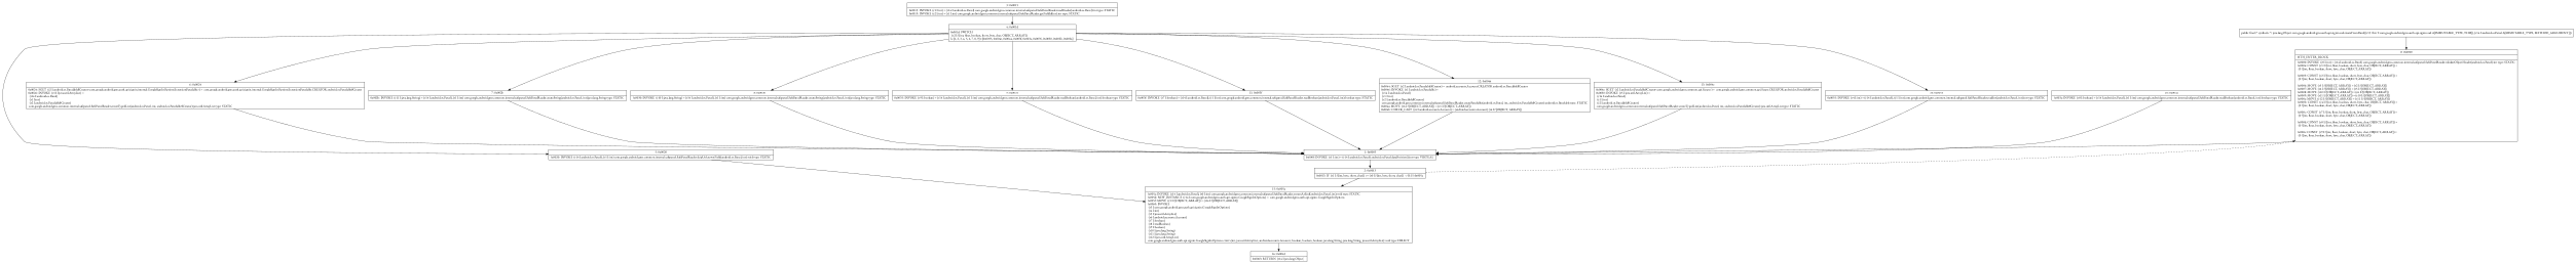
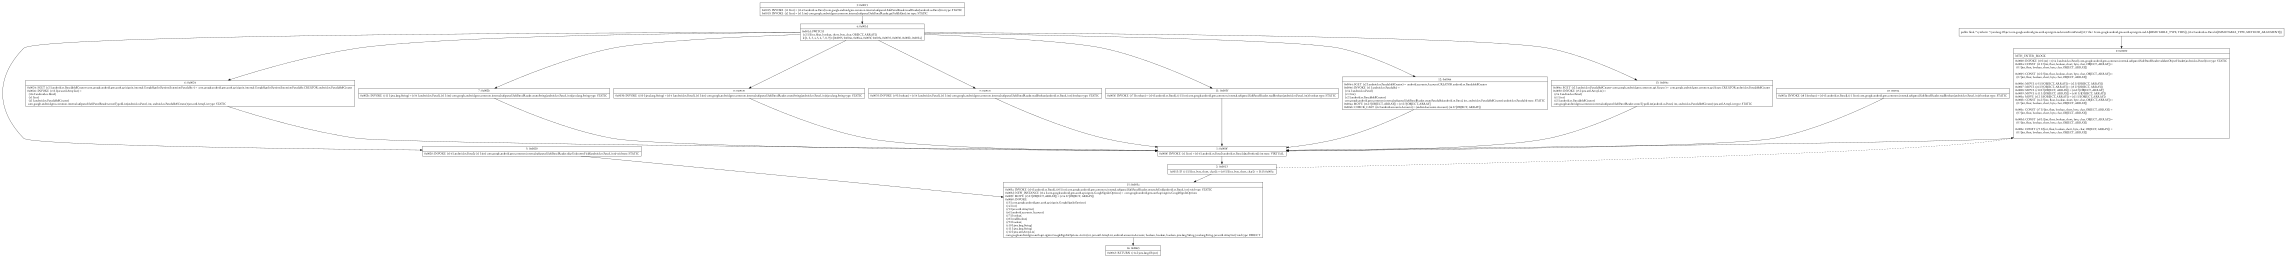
  digraph {
    fontname="EB Garamond"
    node [fontname="EB Garamond" shape=record]
    edge [fontname="EB Garamond"]
    n1 [label="{0\:\ 0x0000|MTH_ENTER_BLOCK\l|0x0000: INVOKE  (r0 I:int) = (r14 I:android.os.Parcel) com.google.android.gms.common.internal.safeparcel.SafeParcelReader.validateObjectHeader(android.os.Parcel):int type: STATIC \l0x0004: CONST  (r1 I:?[int, float, boolean, short, byte, char, OBJECT, ARRAY]) = \l  (0 ?[int, float, boolean, short, byte, char, OBJECT, ARRAY])\l \l0x0005: CONST  (r2 I:?[int, float, boolean, short, byte, char, OBJECT, ARRAY]) = \l  (0 ?[int, float, boolean, short, byte, char, OBJECT, ARRAY])\l \l0x0006: MOVE  (r5 I:?[OBJECT, ARRAY]) = (r2 I:?[OBJECT, ARRAY]) \l0x0007: MOVE  (r6 I:?[OBJECT, ARRAY]) = (r5 I:?[OBJECT, ARRAY]) \l0x0008: MOVE  (r10 I:?[OBJECT, ARRAY]) = (r6 I:?[OBJECT, ARRAY]) \l0x0009: MOVE  (r11 I:?[OBJECT, ARRAY]) = (r10 I:?[OBJECT, ARRAY]) \l0x000a: MOVE  (r12 I:?[OBJECT, ARRAY]) = (r11 I:?[OBJECT, ARRAY]) \l0x000b: CONST  (r4 I:?[int, float, boolean, short, byte, char, OBJECT, ARRAY]) = \l  (0 ?[int, float, boolean, short, byte, char, OBJECT, ARRAY])\l \l0x000c: CONST  (r7 I:?[int, float, boolean, short, byte, char, OBJECT, ARRAY]) = \l  (0 ?[int, float, boolean, short, byte, char, OBJECT, ARRAY])\l \l0x000d: CONST  (r8 I:?[int, float, boolean, short, byte, char, OBJECT, ARRAY]) = \l  (0 ?[int, float, boolean, short, byte, char, OBJECT, ARRAY])\l \l0x000e: CONST  (r9 I:?[int, float, boolean, short, byte, char, OBJECT, ARRAY]) = \l  (0 ?[int, float, boolean, short, byte, char, OBJECT, ARRAY])\l \l}"]
    n2 [label="{1\:\ 0x000f|0x000f: INVOKE  (r1 I:int) = (r14 I:android.os.Parcel) android.os.Parcel.dataPosition():int type: VIRTUAL \l}"]
    n3 [label="{2\:\ 0x0013|0x0013: IF  (r1 I:?[int, byte, short, char]) \>= (r0 I:?[int, byte, short, char])  \-\> B:15:0x005a \l}"]
    n4 [label="{15\:\ 0x005a|0x005a: INVOKE  (r14 I:android.os.Parcel), (r0 I:int) com.google.android.gms.common.internal.safeparcel.SafeParcelReader.ensureAtEnd(android.os.Parcel, int):void type: STATIC \l0x005d: NEW_INSTANCE  (r14 I:com.google.android.gms.auth.api.signin.GoogleSignInOptions) =  com.google.android.gms.auth.api.signin.GoogleSignInOptions \l0x005f: MOVE  (r3 I:?[OBJECT, ARRAY]) = (r14 I:?[OBJECT, ARRAY]) \l0x0060: INVOKE  \l  (r3 I:com.google.android.gms.auth.api.signin.GoogleSignInOptions)\l  (r4 I:int)\l  (r5 I:java.util.ArrayList)\l  (r6 I:android.accounts.Account)\l  (r7 I:boolean)\l  (r8 I:readBoolean)\l  (r9 I:boolean)\l  (r10 I:java.lang.String)\l  (r11 I:java.lang.String)\l  (r12 I:java.util.ArrayList)\l com.google.android.gms.auth.api.signin.GoogleSignInOptions.\<init\>(int, java.util.ArrayList, android.accounts.Account, boolean, boolean, boolean, java.lang.String, java.lang.String, java.util.ArrayList):void type: DIRECT \l}"]
    n5 [label="{3\:\ 0x0015|0x0015: INVOKE  (r1 I:int) = (r14 I:android.os.Parcel) com.google.android.gms.common.internal.safeparcel.SafeParcelReader.readHeader(android.os.Parcel):int type: STATIC \l0x0019: INVOKE  (r2 I:int) = (r1 I:int) com.google.android.gms.common.internal.safeparcel.SafeParcelReader.getFieldId(int):int type: STATIC \l}"]
    n6 [label="{4\:\ 0x001d|0x001d: SWITCH  \l  (r2 I:?[int, float, boolean, short, byte, char, OBJECT, ARRAY])\l k:[1, 2, 3, 4, 5, 6, 7, 8, 9] t:[0x0055, 0x004e, 0x0044, 0x003f, 0x003a, 0x0035, 0x0030, 0x002b, 0x0024] \l}"]
    n7 [label="{16\:\ 0x0063|0x0063: RETURN  (r14 I:java.lang.Object) \l}"]
    n8 [label="{5\:\ 0x0020|0x0020: INVOKE  (r14 I:android.os.Parcel), (r1 I:int) com.google.android.gms.common.internal.safeparcel.SafeParcelReader.skipUnknownField(android.os.Parcel, int):void type: STATIC \l}"]
    n9 [label="{6\:\ 0x0024|0x0024: SGET  (r2 I:android.os.Parcelable$Creator\<com.google.android.gms.auth.api.signin.internal.GoogleSignInOptionsExtensionParcelable\>) =  com.google.android.gms.auth.api.signin.internal.GoogleSignInOptionsExtensionParcelable.CREATOR android.os.Parcelable$Creator \l0x0026: INVOKE  (r12 I:java.util.ArrayList) = \l  (r14 I:android.os.Parcel)\l  (r1 I:int)\l  (r2 I:android.os.Parcelable$Creator)\l com.google.android.gms.common.internal.safeparcel.SafeParcelReader.createTypedList(android.os.Parcel, int, android.os.Parcelable$Creator):java.util.ArrayList type: STATIC \l}"]
    n10 [label="{7\:\ 0x002b|0x002b: INVOKE  (r11 I:java.lang.String) = (r14 I:android.os.Parcel), (r1 I:int) com.google.android.gms.common.internal.safeparcel.SafeParcelReader.createString(android.os.Parcel, int):java.lang.String type: STATIC \l}"]
    n11 [label="{8\:\ 0x0030|0x0030: INVOKE  (r10 I:java.lang.String) = (r14 I:android.os.Parcel), (r1 I:int) com.google.android.gms.common.internal.safeparcel.SafeParcelReader.createString(android.os.Parcel, int):java.lang.String type: STATIC \l}"]
    n12 [label="{9\:\ 0x0035|0x0035: INVOKE  (r9 I:boolean) = (r14 I:android.os.Parcel), (r1 I:int) com.google.android.gms.common.internal.safeparcel.SafeParcelReader.readBoolean(android.os.Parcel, int):boolean type: STATIC \l}"]
    n13 [label="{11\:\ 0x003f|0x003f: INVOKE  (r7 I:boolean) = (r14 I:android.os.Parcel), (r1 I:int) com.google.android.gms.common.internal.safeparcel.SafeParcelReader.readBoolean(android.os.Parcel, int):boolean type: STATIC \l}"]
    n14 [label="{12\:\ 0x0044|0x0044: SGET  (r2 I:android.os.Parcelable$Creator) =  android.accounts.Account.CREATOR android.os.Parcelable$Creator \l0x0046: INVOKE  (r1 I:android.os.Parcelable) = \l  (r14 I:android.os.Parcel)\l  (r1 I:int)\l  (r2 I:android.os.Parcelable$Creator)\l com.google.android.gms.common.internal.safeparcel.SafeParcelReader.createParcelable(android.os.Parcel, int, android.os.Parcelable$Creator):android.os.Parcelable type: STATIC \l0x004a: MOVE  (r6 I:?[OBJECT, ARRAY]) = (r1 I:?[OBJECT, ARRAY]) \l0x004b: CHECK_CAST  (r6 I:android.accounts.Account) = (android.accounts.Account) (r6 I:?[OBJECT, ARRAY]) \l}"]
    n15 [label="{13\:\ 0x004e|0x004e: SGET  (r2 I:android.os.Parcelable$Creator\<com.google.android.gms.common.api.Scope\>) =  com.google.android.gms.common.api.Scope.CREATOR android.os.Parcelable$Creator \l0x0050: INVOKE  (r5 I:java.util.ArrayList) = \l  (r14 I:android.os.Parcel)\l  (r1 I:int)\l  (r2 I:android.os.Parcelable$Creator)\l com.google.android.gms.common.internal.safeparcel.SafeParcelReader.createTypedList(android.os.Parcel, int, android.os.Parcelable$Creator):java.util.ArrayList type: STATIC \l}"]
-   n16 [label="{14\:\ 0x0055|0x0055: INVOKE  (r4 I:int) = (r14 I:android.os.Parcel), (r1 I:int) com.google.android.gms.common.internal.safeparcel.SafeParcelReader.readInt(android.os.Parcel, int):int type: STATIC \l}"]
    n17 [label="{10\:\ 0x003a|0x003a: INVOKE  (r8 I:boolean) = (r14 I:android.os.Parcel), (r1 I:int) com.google.android.gms.common.internal.safeparcel.SafeParcelReader.readBoolean(android.os.Parcel, int):boolean type: STATIC \l}"]
    n18 [label="{public final \/* synthetic *\/ java.lang.Object com.google.android.gms.auth.api.signin.zad.createFromParcel((r13 'this' I:com.google.android.gms.auth.api.signin.zad A[IMMUTABLE_TYPE, THIS]), (r14 I:android.os.Parcel A[IMMUTABLE_TYPE, METHOD_ARGUMENT])) }"]
    n1 -> n2
    n2 -> n3
    n3 -> n1 [style=dashed]
    n3 -> n4
    n4 -> n7
    n5 -> n6
    n6 -> n8
    n6 -> n9
    n6 -> n10
    n6 -> n11
    n6 -> n12
    n6 -> n13
    n6 -> n14
    n6 -> n15
-   n6 -> n16
    n8 -> n4
    n9 -> n2
    n10 -> n2
    n11 -> n2
    n12 -> n2
    n13 -> n2
    n14 -> n2
    n15 -> n2
-   n16 -> n2
    n17 -> n2
    n18 -> n1
  }
